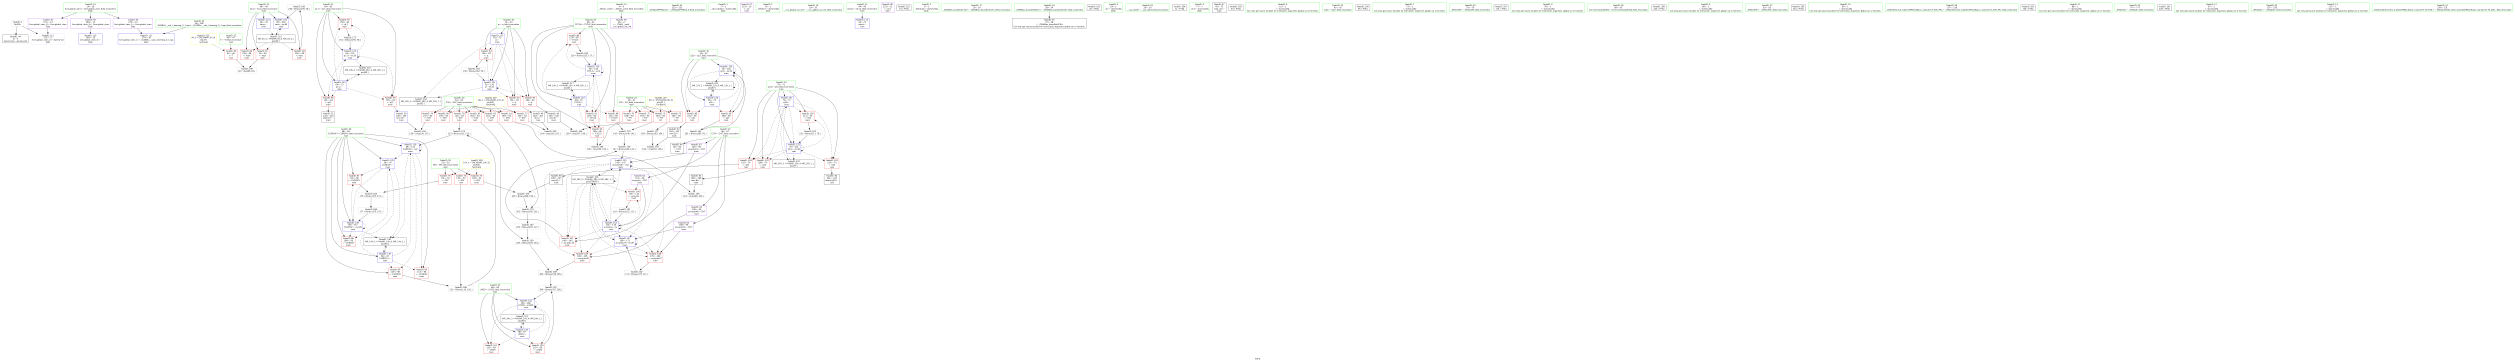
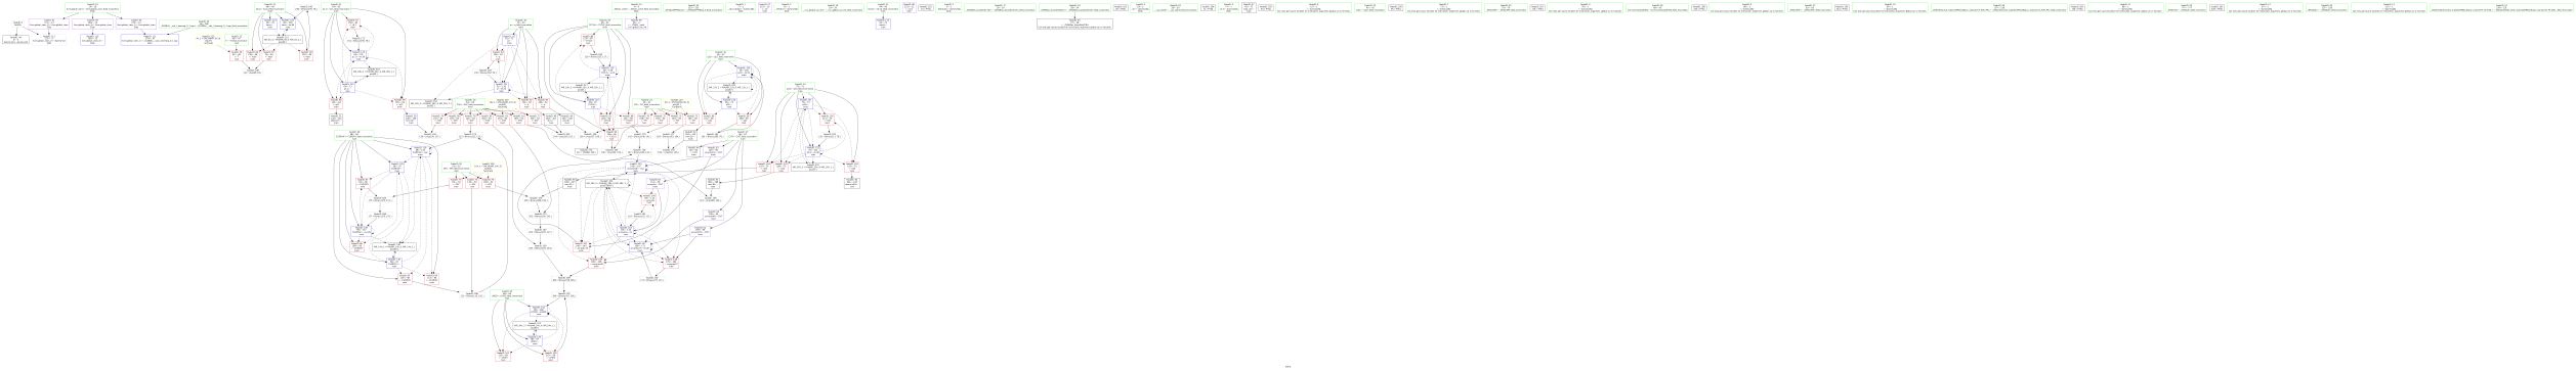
  digraph {
    fontname=Nunito
    label=SVFG
    node [color=red fontname=Nunito shape=record]
    edge [fontname=Nunito style=solid]
    n1 [color=grey label="{NodeID: 0\nNullPtr}"]
    n2 [color=black label="{NodeID: 44\n2\<--3\ndummyVal\<--dummyVal\n}"]
    n3 [color=blue label="{NodeID: 112\n271\<--3\nllvm.global_ctors_2\<--dummyVal\nGlob }" style=dotted]
    n4 [color=grey label="{NodeID: 180\n236 = Binary(235, 78, )\n}"]
    n5 [color=blue label="{NodeID: 134\n48\<--236\nkase\<--inc56\nmain\n}"]
    n6 [color=black label="{NodeID: 215\nMR_6V_3 = PHI(MR_6V_4, MR_6V_2, )\npts\{49 \}\n}"]
    n7 [label="{NodeID: 67\n80\<--48\n\<--kase\nmain\n}"]
    n8 [label="{NodeID: 68\n219\<--48\n\<--kase\nmain\n}"]
    n9 [label="{NodeID: 69\n235\<--48\n\<--kase\nmain\n}"]
    n10 [label="{NodeID: 97\n150\<--64\n\<--q11\nmain\n}"]
    n11 [color=grey label="{NodeID: 173\n151 = Binary(150, 78, )\n}"]
    n12 [color=blue label="{NodeID: 124\n64\<--151\nq11\<--inc18\nmain\n}"]
    n13 [label="{NodeID: 95\n135\<--64\n\<--q11\nmain\n}"]
    n14 [label="{NodeID: 96\n143\<--64\n\<--q11\nmain\n}"]
    n15 [color=black label="{NodeID: 219\nMR_20V_2 = PHI(MR_20V_4, MR_20V_1, )\npts\{65 \}\n}"]
    n16 [color=green label="{NodeID: 14\n4\<--6\n_ZStL8__ioinit\<--_ZStL8__ioinit_field_insensitive\nGlob }"]
    n17 [color=purple label="{NodeID: 56\n25\<--4\n\<--_ZStL8__ioinit\n__cxx_global_var_init\n}"]
    n18 [color=grey label="{NodeID: 194\n138 = cmp(136, 137, )\n}"]
    n19 [color=blue label="{NodeID: 111\n270\<--16\nllvm.global_ctors_1\<--_GLOBAL__sub_I_domeng_0_1.cpp\nGlob }"]
    n20 [color=green label="{NodeID: 28\n58\<--59\nCURDAY\<--CURDAY_field_insensitive\nmain\n}"]
    n21 [label="{NodeID: 84\n113\<--58\n\<--CURDAY\nmain\n}"]
    n22 [label="{NodeID: 85\n119\<--58\n\<--CURDAY\nmain\n}"]
    n23 [label="{NodeID: 86\n168\<--58\n\<--CURDAY\nmain\n}"]
    n24 [label="{NodeID: 87\n173\<--58\n\<--CURDAY\nmain\n}"]
    n25 [color=blue label="{NodeID: 115\n58\<--97\nCURDAY\<--\nmain\n}"]
    n26 [color=blue label="{NodeID: 119\n58\<--123\nCURDAY\<--rem\nmain\n}"]
    n27 [color=blue label="{NodeID: 125\n58\<--97\nCURDAY\<--\nmain\n}"]
    n28 [color=blue label="{NodeID: 128\n58\<--177\nCURDAY\<--rem30\nmain\n}"]
    n29 [color=grey label="{NodeID: 188\n121 = Binary(119, 120, )\n}"]
    n30 [color=grey label="{NodeID: 184\n175 = Binary(173, 174, )\n}"]
    n31 [color=black label="{NodeID: 216\nMR_14V_2 = PHI(MR_14V_9, MR_14V_1, )\npts\{59 \}\n}"]
    n32 [color=grey label="{NodeID: 174\n123 = Binary(121, 122, )\n}"]
    n33 [color=grey label="{NodeID: 186\n177 = Binary(175, 176, )\n}"]
    n34 [color=green label="{NodeID: 42\n232\<--233\n_ZNSolsEPFRSoS_E\<--_ZNSolsEPFRSoS_E_field_insensitive\n}"]
    n35 [color=black label="{NodeID: 222\nMR_26V_2 = PHI(MR_26V_4, MR_26V_1, )\npts\{71 \}\n}"]
    n36 [color=blue label="{NodeID: 131\n70\<--73\nq34\<--\nmain\n}"]
    n37 [label="{NodeID: 102\n188\<--70\n\<--q34\nmain\n}"]
    n38 [label="{NodeID: 103\n193\<--70\n\<--q34\nmain\n}"]
    n39 [label="{NodeID: 104\n197\<--70\n\<--q34\nmain\n}"]
    n40 [label="{NodeID: 105\n211\<--70\n\<--q34\nmain\n}"]
    n41 [color=blue label="{NodeID: 133\n70\<--212\nq34\<--inc48\nmain\n}"]
    n42 [color=black label="{NodeID: 53\n189\<--188\nconv36\<--\nmain\n}"]
    n43 [color=black label="{NodeID: 54\n194\<--193\nidxprom39\<--\nmain\n}"]
    n44 [color=black label="{NodeID: 55\n198\<--197\nconv41\<--\nmain\n}"]
    n45 [color=grey label="{NodeID: 193\n212 = Binary(211, 78, )\n}"]
    n46 [label="{NodeID: 70\n108\<--50\n\<--MY\nmain\n}"]
    n47 [color=grey label="{NodeID: 196\n109 = cmp(107, 108, )\n}"]
+   n48 [color=black label="{NodeID: 172\n111 = PHI(88, 109, )\n}"]
    n49 [color=green label="{NodeID: 1\n7\<--1\n__dso_handle\<--dummyObj\nGlob }"]
    n50 [color=grey label="{NodeID: 181\n181 = Binary(180, 78, )\n}"]
    n51 [color=blue label="{NodeID: 129\n66\<--181\nq21\<--inc32\nmain\n}"]
    n52 [label="{NodeID: 98\n161\<--66\n\<--q21\nmain\n}"]
    n53 [label="{NodeID: 99\n180\<--66\n\<--q21\nmain\n}"]
    n54 [color=black label="{NodeID: 220\nMR_22V_2 = PHI(MR_22V_6, MR_22V_1, )\npts\{67 \}\n}"]
    n55 [color=black label="{NodeID: 52\n162\<--161\nconv23\<--\nmain\n}"]
    n56 [color=blue label="{NodeID: 126\n66\<--73\nq21\<--\nmain\n}"]
    n57 [color=grey label="{NodeID: 197\n166 = cmp(162, 165, )\n}"]
    n58 [color=green label="{NodeID: 15\n14\<--18\nllvm.global_ctors\<--llvm.global_ctors_field_insensitive\nGlob }"]
    n59 [color=purple label="{NodeID: 59\n269\<--14\nllvm.global_ctors_0\<--llvm.global_ctors\nGlob }"]
    n60 [color=purple label="{NodeID: 60\n270\<--14\nllvm.global_ctors_1\<--llvm.global_ctors\nGlob }"]
    n61 [color=purple label="{NodeID: 61\n271\<--14\nllvm.global_ctors_2\<--llvm.global_ctors\nGlob }"]
    n62 [color=blue label="{NodeID: 110\n269\<--15\nllvm.global_ctors_0\<--\nGlob }"]
    n63 [color=grey label="{NodeID: 195\n191 = cmp(189, 190, )\n}"]
    n64 [color=green label="{NodeID: 29\n60\<--61\nCYCLE\<--CYCLE_field_insensitive\nmain\n}"]
    n65 [label="{NodeID: 88\n125\<--60\n\<--CYCLE\nmain\n}"]
    n66 [label="{NodeID: 89\n141\<--60\n\<--CYCLE\nmain\n}"]
    n67 [label="{NodeID: 90\n155\<--60\n\<--CYCLE\nmain\n}"]
    n68 [label="{NodeID: 91\n164\<--60\n\<--CYCLE\nmain\n}"]
    n69 [color=blue label="{NodeID: 116\n60\<--97\nCYCLE\<--\nmain\n}"]
    n70 [color=blue label="{NodeID: 120\n60\<--126\nCYCLE\<--inc9\nmain\n}"]
    n71 [color=grey label="{NodeID: 185\n126 = Binary(125, 117, )\n}"]
    n72 [color=grey label="{NodeID: 175\n142 = Binary(140, 141, )\n}"]
    n73 [color=grey label="{NodeID: 199\n156 = cmp(154, 155, )\n}"]
    n74 [color=black label="{NodeID: 217\nMR_16V_2 = PHI(MR_16V_4, MR_16V_1, )\npts\{61 \}\n}"]
    n75 [color=grey label="{NodeID: 178\n147 = Binary(146, 142, )\n}"]
    n76 [color=grey label="{NodeID: 177\n165 = Binary(163, 164, )\n}"]
    n77 [color=green label="{NodeID: 43\n16\<--265\n_GLOBAL__sub_I_domeng_0_1.cpp\<--_GLOBAL__sub_I_domeng_0_1.cpp_field_insensitive\n}"]
    n78 [color=black label="{NodeID: 223\nMR_28V_2 = PHI(MR_28V_9, MR_28V_1, )\npts\{570000 \}\n}"]
    n79 [label="{NodeID: 106\n115\<--114\n\<--arrayidx\nmain\n}"]
    n80 [label="{NodeID: 107\n146\<--145\n\<--arrayidx16\nmain\n}"]
    n81 [label="{NodeID: 108\n170\<--169\n\<--arrayidx27\nmain\n}"]
    n82 [label="{NodeID: 109\n196\<--195\n\<--arrayidx40\nmain\n}"]
    n83 [color=blue label="{NodeID: 118\n114\<--116\narrayidx\<--inc\nmain\n}"]
    n84 [color=blue label="{NodeID: 123\n145\<--147\narrayidx16\<--mul\nmain\n}"]
    n85 [color=blue label="{NodeID: 127\n169\<--171\narrayidx27\<--inc28\nmain\n}"]
    n86 [color=grey label="{NodeID: 191\n116 = Binary(115, 117, )\n}"]
    n87 [color=grey label="{NodeID: 182\n171 = Binary(170, 117, )\n}"]
    n88 [color=grey label="{NodeID: 189\n206 = Binary(196, 205, )\n}"]
    n89 [color=grey label="{NodeID: 187\n208 = Binary(207, 206, )\n}"]
    n90 [color=purple label="{NodeID: 57\n215\<--10\n\<--.str\nmain\n}"]
    n91 [label="{NodeID: 71\n140\<--50\n\<--MY\ninit\n}"]
    n92 [color=green label="{NodeID: 2\n8\<--1\n_ZSt3cin\<--dummyObj\nGlob }"]
    n93 [color=green label="{NodeID: 16\n19\<--20\n__cxx_global_var_init\<--__cxx_global_var_init_field_insensitive\n}"]
    n94 [color=blue label="{NodeID: 113\n44\<--73\nretval\<--\nmain\n}"]
    n95 [color=green label="{NodeID: 30\n62\<--63\nq\<--q_field_insensitive\nmain\n}"]
    n96 [label="{NodeID: 92\n101\<--62\n\<--q\nmain\n}"]
    n97 [label="{NodeID: 93\n106\<--62\n\<--q\nmain\n}"]
    n98 [label="{NodeID: 94\n129\<--62\n\<--q\nmain\n}"]
    n99 [color=blue label="{NodeID: 117\n62\<--73\nq\<--\nmain\n}"]
    n100 [color=blue label="{NodeID: 121\n62\<--130\nq\<--inc10\nmain\n}"]
    n101 [color=black label="{NodeID: 48\n102\<--101\nconv\<--\nmain\n}"]
    n102 [color=black label="{NodeID: 49\n107\<--106\nconv6\<--\nmain\n}"]
    n103 [color=grey label="{NodeID: 183\n130 = Binary(129, 78, )\n}"]
    n104 [color=black label="{NodeID: 218\nMR_18V_2 = PHI(MR_18V_4, MR_18V_1, )\npts\{63 \}\n}"]
    n105 [color=grey label="{NodeID: 200\n104 = cmp(102, 103, )\n}"]
    n106 [color=purple label="{NodeID: 58\n223\<--12\n\<--.str.1\nmain\n}"]
    n107 [label="{NodeID: 72\n154\<--50\n\<--MY\nmain\n}"]
    n108 [color=black label="{NodeID: 252\n74 = PHI()\n}"]
    n109 [color=green label="{NodeID: 3\n9\<--1\n_ZSt4cout\<--dummyObj\nGlob }"]
    n110 [label="{NodeID: 100\n207\<--68\n\<--LINES\nmain\n}"]
    n111 [color=blue label="{NodeID: 132\n68\<--208\nLINES\<--add46\nmain\n}"]
    n112 [label="{NodeID: 101\n225\<--68\n\<--LINES\nmain\n}"]
    n113 [color=black label="{NodeID: 221\nMR_24V_2 = PHI(MR_24V_4, MR_24V_1, )\npts\{69 \}\n}"]
    n114 [color=green label="{NodeID: 17\n23\<--24\n_ZNSt8ios_base4InitC1Ev\<--_ZNSt8ios_base4InitC1Ev_field_insensitive\n}"]
    n115 [color=blue label="{NodeID: 114\n48\<--78\nkase\<--\nmain\n}"]
    n116 [color=grey label="{NodeID: 198\n82 = cmp(80, 81, )\n}"]
    n117 [color=green label="{NodeID: 31\n64\<--65\nq11\<--q11_field_insensitive\nmain\n}"]
    n118 [color=blue label="{NodeID: 122\n64\<--73\nq11\<--\nmain\n}"]
    n119 [color=blue label="{NodeID: 50\n136\<--135\nconv13\<--\nmain\n}"]
    n120 [color=black label="{NodeID: 51\n144\<--143\nidxprom\<--\nmain\n}"]
    n121 [color=black label="{NodeID: 45\n27\<--28\n\<--_ZNSt8ios_base4InitD1Ev\nCan only get source location for instruction, argument, global var or function.}"]
    n122 [color=yellow label="{NodeID: 225\n4V_1 = ENCHI(MR_4V_0)\npts\{47 \}\nFun[main]}" style=double]
    n123 [label="{NodeID: 66\n81\<--46\n\<--T\nmain\n}"]
    n124 [label="{NodeID: 73\n163\<--50\n\<--MY\nmain\n}"]
    n125 [color=black label="{NodeID: 253\n26 = PHI()\n}"]
    n126 [color=green label="{NodeID: 4\n10\<--1\n.str\<--dummyObj\nGlob }"]
    n127 [color=green label="{NodeID: 18\n29\<--30\n__cxa_atexit\<--__cxa_atexit_field_insensitive\n}"]
    n128 [color=green label="{NodeID: 32\n66\<--67\nq21\<--q21_field_insensitive\nmain\n}"]
    n129 [color=black label="{NodeID: 46\n84\<--56\n\<--CNT\nmain\n}"]
    n130 [label="{NodeID: 74\n120\<--52\n\<--DM\nmain\n}"]
    n131 [color=black label="{NodeID: 254\n91 = PHI()\n}"]
    n132 [color=green label="{NodeID: 5\n12\<--1\n.str.1\<--dummyObj\nGlob }"]
    n133 [color=green label="{NodeID: 19\n28\<--34\n_ZNSt8ios_base4InitD1Ev\<--_ZNSt8ios_base4InitD1Ev_field_insensitive\n}"]
    n134 [color=green label="{NodeID: 33\n68\<--69\nLINES\<--LINES_field_insensitive\nmain\n}"]
    n135 [color=blue label="{NodeID: 130\n68\<--97\nLINES\<--\nmain\n}"]
    n136 [color=black label="{NodeID: 47\n43\<--73\nmain_ret\<--\nmain\n}"]
    n137 [color=yellow label="{NodeID: 227\n8V_1 = ENCHI(MR_8V_0)\npts\{51 \}\nFun[main]}" style=double]
    n138 [label="{NodeID: 75\n174\<--52\n\<--DM\nmain\n}"]
    n139 [color=black label="{NodeID: 255\n94 = PHI()\n}"]
    n140 [color=green label="{NodeID: 6\n15\<--1\n\<--dummyObj\nCan only get source location for instruction, argument, global var or function.}"]
    n141 [color=green label="{NodeID: 20\n41\<--42\nmain\<--main_field_insensitive\n}"]
    n142 [color=green label="{NodeID: 34\n70\<--71\nq34\<--q34_field_insensitive\nmain\n}"]
    n143 [color=grey label="{NodeID: 176\n200 = Binary(198, 199, )\n}"]
    n144 [color=yellow label="{NodeID: 228\n10V_1 = ENCHI(MR_10V_0)\npts\{53 \}\nFun[main]}" style=double]
    n145 [label="{NodeID: 76\n199\<--52\n\<--DM\nmain\n}"]
    n146 [color=grey label="{NodeID: 179\n202 = Binary(200, 201, )\n}"]
    n147 [color=purple label="{NodeID: 62\n114\<--56\narrayidx\<--CNT\nmain\n}"]
    n148 [color=grey label="{NodeID: 192\n203 = Binary(202, 117, )\n}"]
    n149 [color=black label="{NodeID: 256\n95 = PHI()\n}"]
    n150 [color=green label="{NodeID: 7\n73\<--1\n\<--dummyObj\nCan only get source location for instruction, argument, global var or function.}"]
    n151 [color=green label="{NodeID: 21\n44\<--45\nretval\<--retval_field_insensitive\nmain\n}"]
    n152 [color=green label="{NodeID: 35\n75\<--76\n_ZNSirsERi\<--_ZNSirsERi_field_insensitive\n}"]
    n153 [color=yellow label="{NodeID: 229\n12V_1 = ENCHI(MR_12V_0)\npts\{55 \}\nFun[main]}" style=double]
    n154 [label="{NodeID: 77\n103\<--54\n\<--DW\nmain\n}"]
    n155 [label="{NodeID: 78\n122\<--54\n\<--DW\nmain\n}"]
    n156 [label="{NodeID: 79\n137\<--54\n\<--DW\nmain\n}"]
    n157 [label="{NodeID: 80\n176\<--54\n\<--DW\nmain\n}"]
    n158 [label="{NodeID: 81\n190\<--54\n\<--DW\nmain\n}"]
    n159 [label="{NodeID: 82\n201\<--54\n\<--DW\nmain\n}"]
    n160 [label="{NodeID: 83\n204\<--54\n\<--DW\nmain\n}"]
    n161 [color=grey label="{NodeID: 190\n205 = Binary(203, 204, )\n}"]
    n162 [color=purple label="{NodeID: 63\n145\<--56\narrayidx16\<--CNT\nmain\n}"]
    n163 [color=black label="{NodeID: 257\n216 = PHI()\n}"]
    n164 [color=green label="{NodeID: 8\n78\<--1\n\<--dummyObj\nCan only get source location for instruction, argument, global var or function.}"]
    n165 [color=green label="{NodeID: 22\n46\<--47\nT\<--T_field_insensitive\nmain\n}"]
    n166 [color=green label="{NodeID: 36\n89\<--90\nllvm.memset.p0i8.i64\<--llvm.memset.p0i8.i64_field_insensitive\n}"]
    n167 [color=purple label="{NodeID: 64\n169\<--56\narrayidx27\<--CNT\nmain\n}"]
    n168 [color=black label="{NodeID: 258\n220 = PHI()\n}"]
    n169 [color=green label="{NodeID: 9\n86\<--1\n\<--dummyObj\nCan only get source location for instruction, argument, global var or function.}"]
    n170 [color=green label="{NodeID: 23\n48\<--49\nkase\<--kase_field_insensitive\nmain\n}"]
    n171 [color=green label="{NodeID: 37\n92\<--93\n_ZNSirsERx\<--_ZNSirsERx_field_insensitive\n}"]
    n172 [color=purple label="{NodeID: 65\n195\<--56\narrayidx40\<--CNT\nmain\n}"]
    n173 [color=black label="{NodeID: 259\n224 = PHI()\n}"]
    n174 [color=green label="{NodeID: 10\n87\<--1\n\<--dummyObj\nCan only get source location for instruction, argument, global var or function.}"]
    n175 [color=green label="{NodeID: 24\n50\<--51\nMY\<--MY_field_insensitive\nmain\n}"]
    n176 [color=green label="{NodeID: 38\n217\<--218\n_ZStlsISt11char_traitsIcEERSt13basic_ostreamIcT_ES5_PKc\<--_ZStlsISt11char_traitsIcEERSt13basic_ostreamIcT_ES5_PKc_field_insensitive\n}"]
    n177 [color=black label="{NodeID: 260\n226 = PHI()\n}"]
    n178 [color=green label="{NodeID: 11\n88\<--1\n\<--dummyObj\nCan only get source location for instruction, argument, global var or function.}"]
    n179 [color=green label="{NodeID: 25\n52\<--53\nDM\<--DM_field_insensitive\nmain\n}"]
    n180 [color=green label="{NodeID: 39\n221\<--222\n_ZNSolsEi\<--_ZNSolsEi_field_insensitive\n}"]
    n181 [color=black label="{NodeID: 261\n229 = PHI()\n}"]
    n182 [color=green label="{NodeID: 12\n97\<--1\n\<--dummyObj\nCan only get source location for instruction, argument, global var or function.}"]
    n183 [color=green label="{NodeID: 26\n54\<--55\nDW\<--DW_field_insensitive\nmain\n}"]
    n184 [color=green label="{NodeID: 40\n227\<--228\n_ZNSolsEx\<--_ZNSolsEx_field_insensitive\n}"]
    n185 [color=green label="{NodeID: 13\n117\<--1\n\<--dummyObj\nCan only get source location for instruction, argument, global var or function.}"]
    n186 [color=green label="{NodeID: 27\n56\<--57\nCNT\<--CNT_field_insensitive\nmain\n}"]
    n187 [color=green label="{NodeID: 41\n230\<--231\n_ZSt4endlIcSt11char_traitsIcEERSt13basic_ostreamIT_T0_ES6_\<--_ZSt4endlIcSt11char_traitsIcEERSt13basic_ostreamIT_T0_ES6__field_insensitive\n}"]
    n1 -> n2
    n1 -> n3
    n4 -> n5
    n5 -> n6 [style=dashed]
    n6 -> n5 [style=dashed]
    n6 -> n7 [style=dashed]
    n6 -> n8 [style=dashed]
    n6 -> n9 [style=dashed]
    n7 -> n116
    n9 -> n4
    n10 -> n11
    n11 -> n12
    n12 -> n10 [style=dashed]
    n12 -> n12 [style=dashed]
    n12 -> n13 [style=dashed]
    n12 -> n14 [style=dashed]
    n12 -> n15 [style=dashed]
    n13 -> n119
    n14 -> n120
    n15 -> n118 [style=dashed]
    n16 -> n17
    n20 -> n21
    n20 -> n22
    n20 -> n23
    n20 -> n24
    n20 -> n25
    n20 -> n26
    n20 -> n27
    n20 -> n28
    n22 -> n29
    n24 -> n30
    n25 -> n21 [style=dashed]
    n25 -> n22 [style=dashed]
    n25 -> n26 [style=dashed]
    n25 -> n27 [style=dashed]
    n25 -> n31 [style=dashed]
    n26 -> n21 [style=dashed]
    n26 -> n22 [style=dashed]
    n26 -> n26 [style=dashed]
    n26 -> n27 [style=dashed]
    n26 -> n31 [style=dashed]
    n27 -> n23 [style=dashed]
    n27 -> n24 [style=dashed]
    n27 -> n28 [style=dashed]
    n27 -> n31 [style=dashed]
    n28 -> n23 [style=dashed]
    n28 -> n24 [style=dashed]
    n28 -> n28 [style=dashed]
    n28 -> n31 [style=dashed]
    n29 -> n32
    n30 -> n33
    n31 -> n25 [style=dashed]
    n32 -> n26
    n33 -> n28
    n35 -> n36 [style=dashed]
    n36 -> n35 [style=dashed]
    n36 -> n37 [style=dashed]
    n36 -> n38 [style=dashed]
    n36 -> n39 [style=dashed]
    n36 -> n40 [style=dashed]
    n36 -> n41 [style=dashed]
    n37 -> n42
    n38 -> n43
    n39 -> n44
    n40 -> n45
    n41 -> n35 [style=dashed]
    n41 -> n37 [style=dashed]
    n41 -> n38 [style=dashed]
    n41 -> n39 [style=dashed]
    n41 -> n40 [style=dashed]
    n41 -> n41 [style=dashed]
    n42 -> n63
    n44 -> n143
    n45 -> n41
    n46 -> n47
+   n47 -> n48
    n50 -> n51
    n51 -> n51 [style=dashed]
    n51 -> n52 [style=dashed]
    n51 -> n53 [style=dashed]
    n51 -> n54 [style=dashed]
    n52 -> n55
    n53 -> n50
    n54 -> n54 [style=dashed]
    n54 -> n56 [style=dashed]
    n55 -> n57
    n56 -> n51 [style=dashed]
    n56 -> n52 [style=dashed]
    n56 -> n53 [style=dashed]
    n56 -> n54 [style=dashed]
    n58 -> n59
    n58 -> n60
    n58 -> n61
    n59 -> n62
    n60 -> n19
    n61 -> n3
    n64 -> n65
    n64 -> n66
    n64 -> n67
    n64 -> n68
    n64 -> n69
    n64 -> n70
    n65 -> n71
    n66 -> n72
    n67 -> n73
    n68 -> n67
    n69 -> n65 [style=dashed]
    n69 -> n66 [style=dashed]
    n69 -> n67 [style=dashed]
    n69 -> n68 [style=dashed]
    n69 -> n70 [style=dashed]
    n69 -> n74 [style=dashed]
    n70 -> n65 [style=dashed]
    n70 -> n67 [style=dashed]
    n70 -> n68 [style=dashed]
    n70 -> n70 [style=dashed]
    n70 -> n74 [style=dashed]
    n71 -> n70
    n72 -> n75
    n74 -> n69 [style=dashed]
    n75 -> n84
    n76 -> n57
    n77 -> n19
    n78 -> n78 [style=dashed]
    n78 -> n79 [style=dashed]
    n78 -> n80 [style=dashed]
    n78 -> n81 [style=dashed]
    n78 -> n82 [style=dashed]
    n78 -> n83 [style=dashed]
    n78 -> n84 [style=dashed]
    n78 -> n85 [style=dashed]
    n79 -> n86
    n80 -> n75
    n81 -> n87
    n82 -> n88
    n83 -> n78 [style=dashed]
    n83 -> n79 [style=dashed]
    n83 -> n80 [style=dashed]
    n83 -> n81 [style=dashed]
    n83 -> n82 [style=dashed]
    n83 -> n83 [style=dashed]
    n83 -> n84 [style=dashed]
    n83 -> n85 [style=dashed]
    n84 -> n78 [style=dashed]
    n84 -> n80 [style=dashed]
    n84 -> n81 [style=dashed]
    n84 -> n82 [style=dashed]
    n84 -> n84 [style=dashed]
    n84 -> n85 [style=dashed]
    n85 -> n78 [style=dashed]
    n85 -> n81 [style=dashed]
    n85 -> n82 [style=dashed]
    n85 -> n85 [style=dashed]
    n86 -> n83
    n87 -> n85
    n88 -> n89
    n89 -> n111
    n91 -> n72
    n95 -> n96
    n95 -> n97
    n95 -> n98
    n95 -> n99
    n95 -> n100
    n96 -> n101
    n97 -> n102
    n98 -> n103
    n99 -> n96 [style=dashed]
    n99 -> n97 [style=dashed]
    n99 -> n98 [style=dashed]
    n99 -> n100 [style=dashed]
    n99 -> n104 [style=dashed]
    n100 -> n96 [style=dashed]
    n100 -> n97 [style=dashed]
    n100 -> n98 [style=dashed]
    n100 -> n100 [style=dashed]
    n100 -> n104 [style=dashed]
    n101 -> n105
    n102 -> n47
    n103 -> n100
    n107 -> n73
    n110 -> n89
    n111 -> n110 [style=dashed]
    n111 -> n111 [style=dashed]
    n111 -> n112 [style=dashed]
    n111 -> n113 [style=dashed]
    n113 -> n135 [style=dashed]
    n115 -> n6 [style=dashed]
    n117 -> n10
    n117 -> n12
    n117 -> n13
    n117 -> n14
    n117 -> n118
    n118 -> n10 [style=dashed]
    n118 -> n12 [style=dashed]
    n118 -> n13 [style=dashed]
    n118 -> n14 [style=dashed]
    n118 -> n15 [style=dashed]
    n119 -> n18
    n122 -> n123 [style=dashed]
    n123 -> n116
    n124 -> n76
    n128 -> n51
    n128 -> n52
    n128 -> n53
    n128 -> n56
    n130 -> n29
    n133 -> n121
    n134 -> n110
    n134 -> n111
    n134 -> n112
    n134 -> n135
    n135 -> n110 [style=dashed]
    n135 -> n111 [style=dashed]
    n135 -> n112 [style=dashed]
    n135 -> n113 [style=dashed]
    n137 -> n46 [style=dashed]
    n137 -> n91 [style=dashed]
    n137 -> n107 [style=dashed]
    n137 -> n124 [style=dashed]
    n138 -> n30
    n142 -> n36
    n142 -> n37
    n142 -> n38
    n142 -> n39
    n142 -> n40
    n142 -> n41
    n143 -> n146
    n144 -> n130 [style=dashed]
    n144 -> n138 [style=dashed]
    n144 -> n145 [style=dashed]
    n145 -> n143
    n146 -> n148
    n147 -> n79
    n147 -> n83
    n148 -> n161
    n151 -> n94
    n153 -> n154 [style=dashed]
    n153 -> n155 [style=dashed]
    n153 -> n156 [style=dashed]
    n153 -> n157 [style=dashed]
    n153 -> n158 [style=dashed]
    n153 -> n159 [style=dashed]
    n153 -> n160 [style=dashed]
    n154 -> n105
    n155 -> n32
    n156 -> n18
    n158 -> n63
    n159 -> n146
    n160 -> n161
    n161 -> n88
    n162 -> n80
    n162 -> n84
    n165 -> n123
    n167 -> n81
    n167 -> n85
    n170 -> n5
    n170 -> n7
    n170 -> n8
    n170 -> n9
    n170 -> n115
    n172 -> n82
    n175 -> n46
    n175 -> n91
    n175 -> n107
    n175 -> n124
    n179 -> n130
    n179 -> n138
    n179 -> n145
    n183 -> n154
    n183 -> n155
    n183 -> n156
    n183 -> n157
    n183 -> n158
    n183 -> n159
    n183 -> n160
    n186 -> n129
    n186 -> n147
    n186 -> n162
    n186 -> n167
    n186 -> n172
  }
